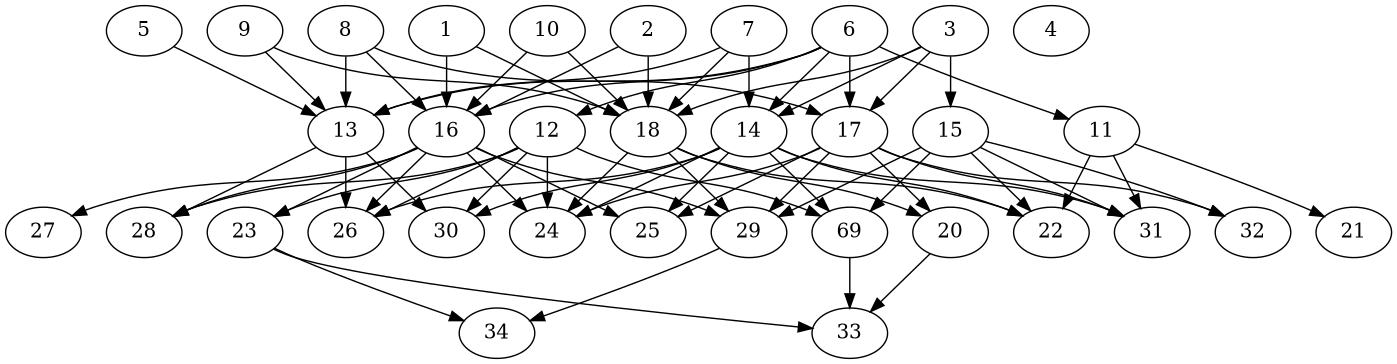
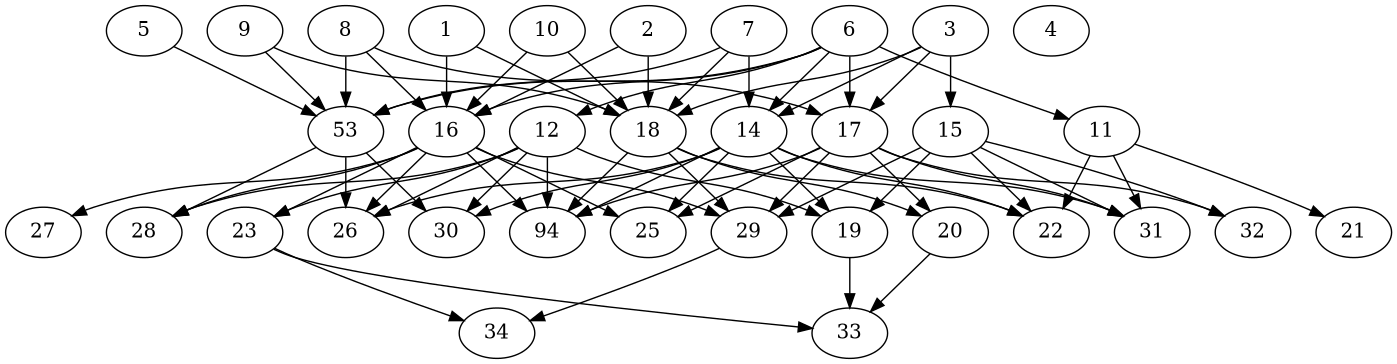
  digraph {
    node [alpha=0.15]
    1 [expect_size=28584213557790375936]
    16 [alpha=0.11 expect_size=13782751379456000000]
    18 [alpha=0.18 expect_size=73587407132177312]
    23 [alpha=0.09 expect_size=440383796143512]
-   24 [alpha=0.14 expect_size=6246684775575191552]
+   24 [alpha=0.14 expect_size=6246684775575191552 label=94]
    26 [alpha=0.17 expect_size=410170912769470]
    28 [alpha=0.11 expect_size=4711351274211150]
    25 [alpha=0.11 expect_size=594254162841573]
    29 [alpha=0.12 expect_size=511132710878332544]
    27 [alpha=0.10 expect_size=133858350460488768]
    22 [alpha=0.16 expect_size=4403903421933683]
    20 [alpha=0.13 expect_size=226957683894224384]
    33 [alpha=0.00 expect_size=493895956638215552]
    34 [alpha=0.08 expect_size=4473597653116211]
    2 [alpha=0.01 expect_size=23635403828354875392]
    3 [alpha=0.01 expect_size=10947424514228617216]
    14 [alpha=0.17 expect_size=13077665511024572]
    15 [alpha=0.06 expect_size=1521034951917568000]
    17 [expect_size=1627008665414400]
    31 [alpha=0.11 expect_size=1268215658352229]
-   19 [alpha=0.09 expect_size=134306896299752947712 label=69]
+   19 [alpha=0.09 expect_size=134306896299752947712]
    30 [alpha=0.05 expect_size=1701904794001604608]
    32 [expect_size=147269322722101888]
    4 [alpha=0.04 expect_size=480076563950021]
    5 [alpha=0.13 expect_size=284049024415866814464]
-   13 [alpha=0.18 expect_size=283627795085994754048]
+   13 [alpha=0.18 expect_size=283627795085994754048 label=53]
    6 [alpha=0.20 expect_size=649068730122455040]
    11 [expect_size=79882497189780389888]
    12 [alpha=0.14 expect_size=280074882539454624]
    21 [alpha=0.01 expect_size=205267770766675410944]
    7 [alpha=0.02 expect_size=7238400299860996]
    8 [alpha=0.12 expect_size=706532110767296]
    9 [alpha=0.13 expect_size=245905330139267]
    10 [alpha=0.12 expect_size=12153675519947366]
    1 -> 16
    1 -> 18
    16 -> 23
    16 -> 24
    16 -> 26
    16 -> 28
    16 -> 25
    16 -> 29
    16 -> 27
    18 -> 24
    18 -> 29
    18 -> 22
    18 -> 20
    23 -> 33
    23 -> 34
    29 -> 34
    20 -> 33
    2 -> 16
    2 -> 18
    3 -> 18
    3 -> 14
    3 -> 15
    3 -> 17
    14 -> 24
    14 -> 26
    14 -> 25
    14 -> 22
    14 -> 31
    14 -> 19
    14 -> 30
    15 -> 29
    15 -> 22
    15 -> 31
    15 -> 19
    15 -> 32
    17 -> 24
    17 -> 25
    17 -> 29
    17 -> 20
    17 -> 31
    17 -> 32
    19 -> 33
    5 -> 13
    13 -> 26
    13 -> 28
    13 -> 30
    6 -> 16
    6 -> 14
    6 -> 17
    6 -> 13
    6 -> 11
    6 -> 12
    11 -> 22
    11 -> 31
    11 -> 21
    12 -> 23
    12 -> 24
    12 -> 26
    12 -> 28
    12 -> 19
    12 -> 30
    7 -> 18
    7 -> 14
    7 -> 13
    8 -> 16
    8 -> 17
    8 -> 13
    9 -> 18
    9 -> 13
    10 -> 16
    10 -> 18
  }
